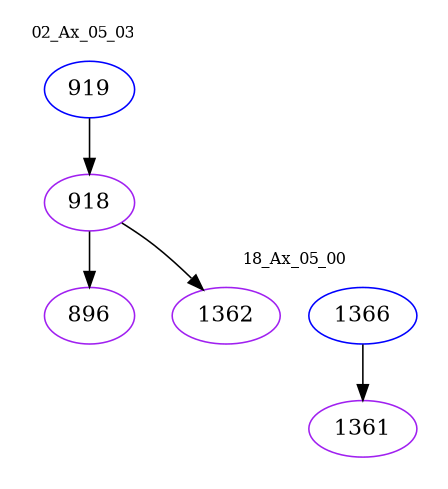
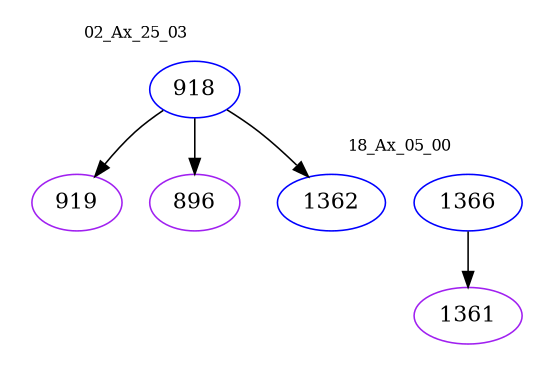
  digraph {
    node [color=purple]
    edge [color=black]
-   n1 [color=blue label=919]
-   n2 [label=918]
+   n1 [label=919]
+   n2 [color=blue label=918]
    n3 [label=896]
    n4 [color=blue label=1366]
    n5 [label=1361]
-   n6 [label=1362]
+   n6 [color=blue label=1362]
    subgraph cluster_1 {
      color=white
      fontsize=10
-     label="02_Ax_05_03"
+     label="02_Ax_25_03"
      n1
      n2
      n3
    }
    subgraph cluster_2 {
      color=white
      fontsize=10
      label="18_Ax_05_00"
      n4
      n5
      n6
    }
-   n1 -> n2
+   n2 -> n1
    n2 -> n3
    n2 -> n6
    n4 -> n5
  }
